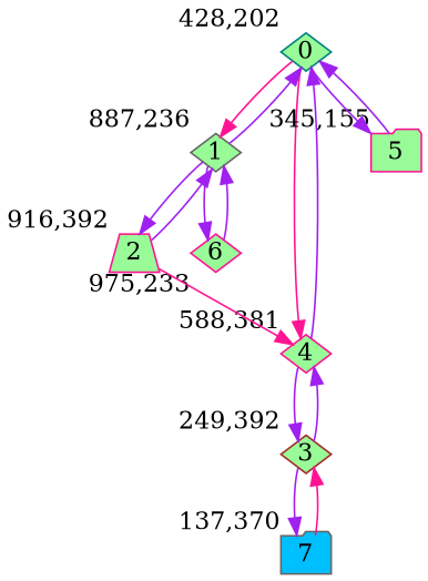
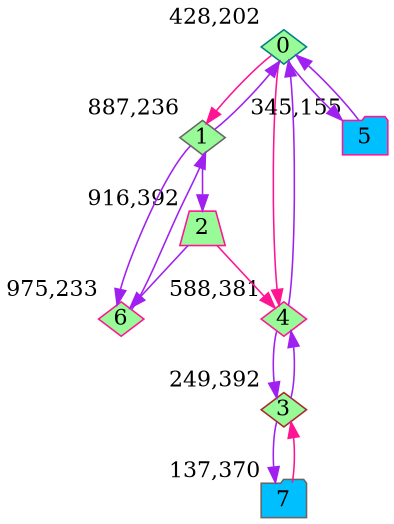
  digraph {
    bgcolor=white
    node [color=deeppink fillcolor=palegreen fixedsize=true shape=diamond style=filled]
    edge [color=purple]
    0 [color=teal height=0.3 width=0.4 xlabel="428,202"]
    1 [color=gray40 height=0.3 width=0.4 xlabel="887,236"]
    4 [height=0.3 width=0.4 xlabel="588,381"]
-   5 [height=0.3 shape=folder width=0.4 xlabel="345,155"]
+   5 [fillcolor=deepskyblue height=0.3 shape=folder width=0.4 xlabel="345,155"]
    2 [height=0.3 shape=trapezium width=0.4 xlabel="916,392"]
    6 [height=0.3 width=0.4 xlabel="975,233"]
    3 [color=brown height=0.3 width=0.4 xlabel="249,392"]
    7 [color=gray40 fillcolor=deepskyblue height=0.3 shape=folder width=0.4 xlabel="137,370"]
    0 -> 1 [color=deeppink]
    0 -> 4 [color=deeppink]
    0 -> 5
    1 -> 0
    1 -> 2
    1 -> 6
    4 -> 0
    4 -> 3
    5 -> 0
-   2 -> 1
+   2 -> 6
    2 -> 4 [color=deeppink]
    6 -> 1
    3 -> 4
    3 -> 7
    7 -> 3 [color=deeppink]
  }
